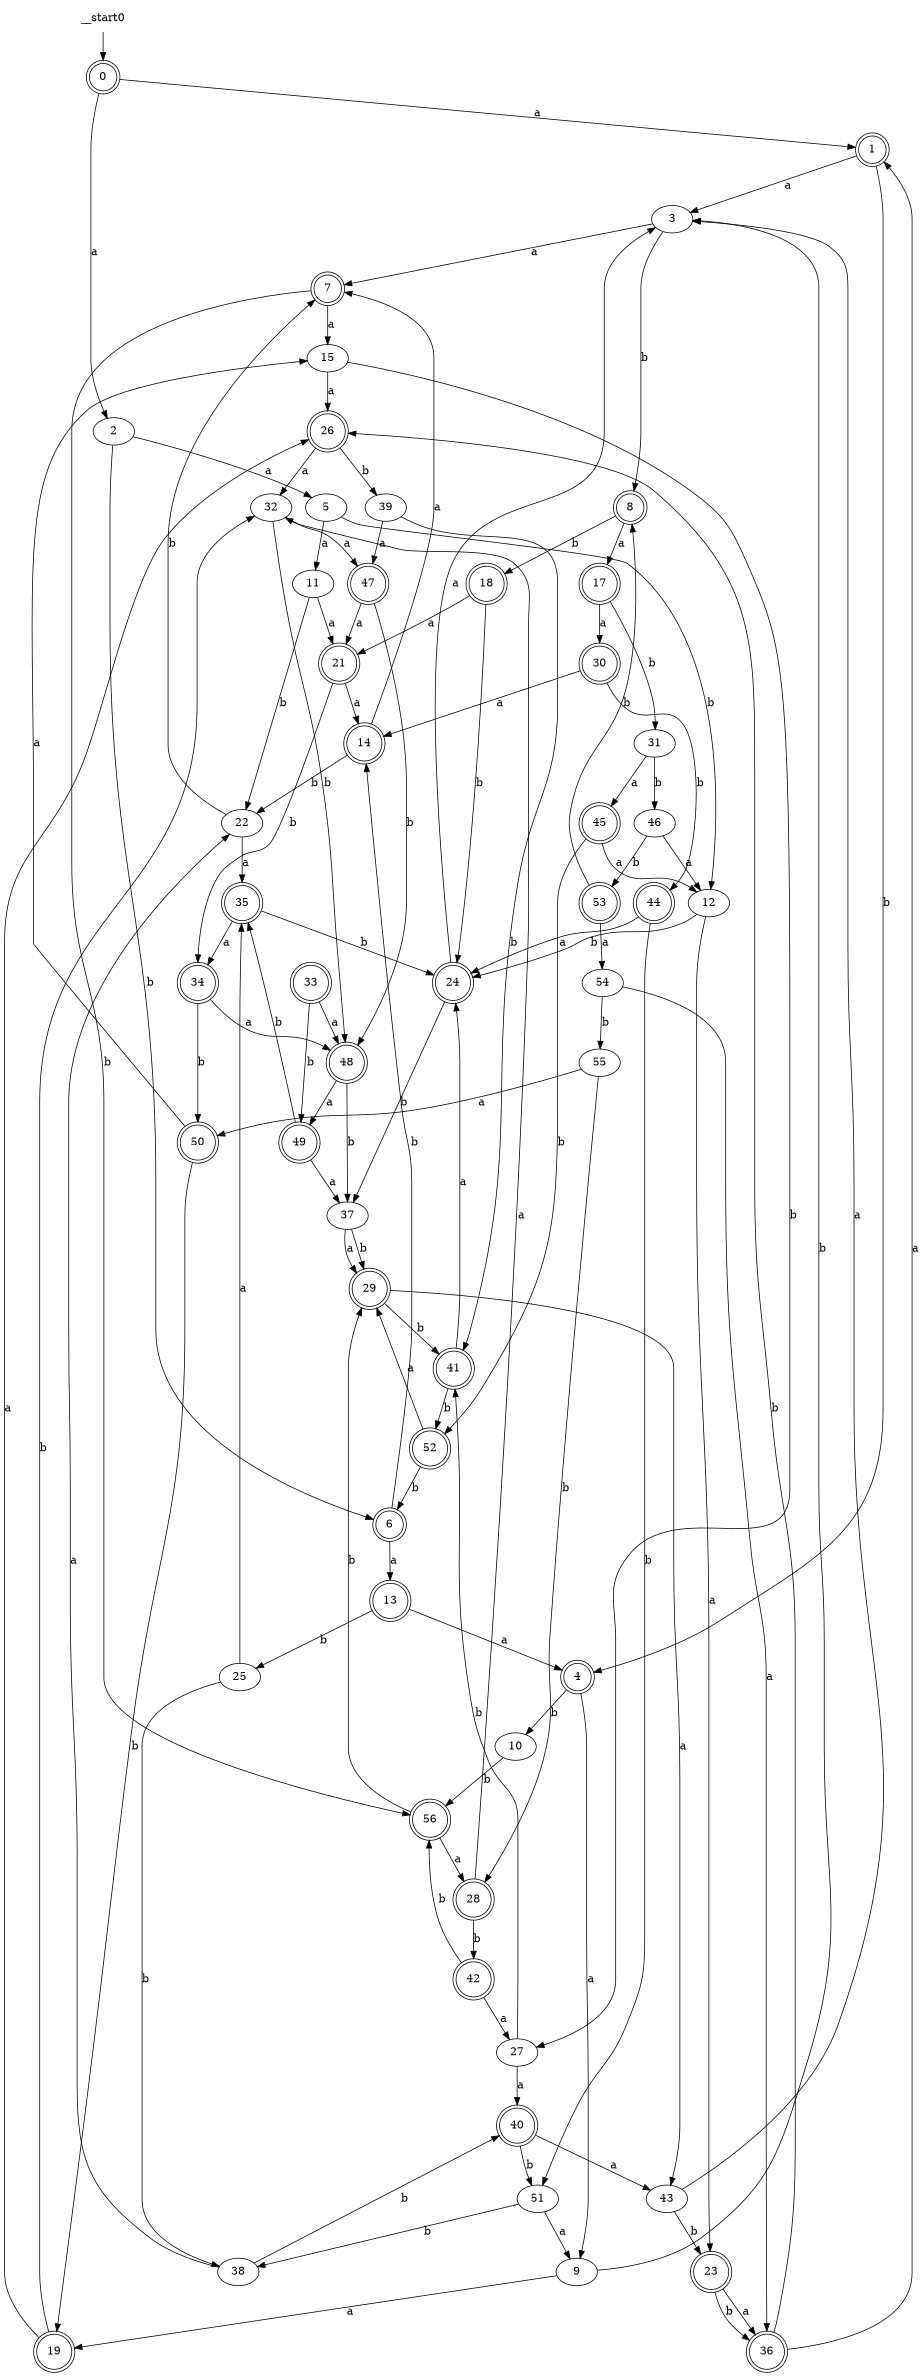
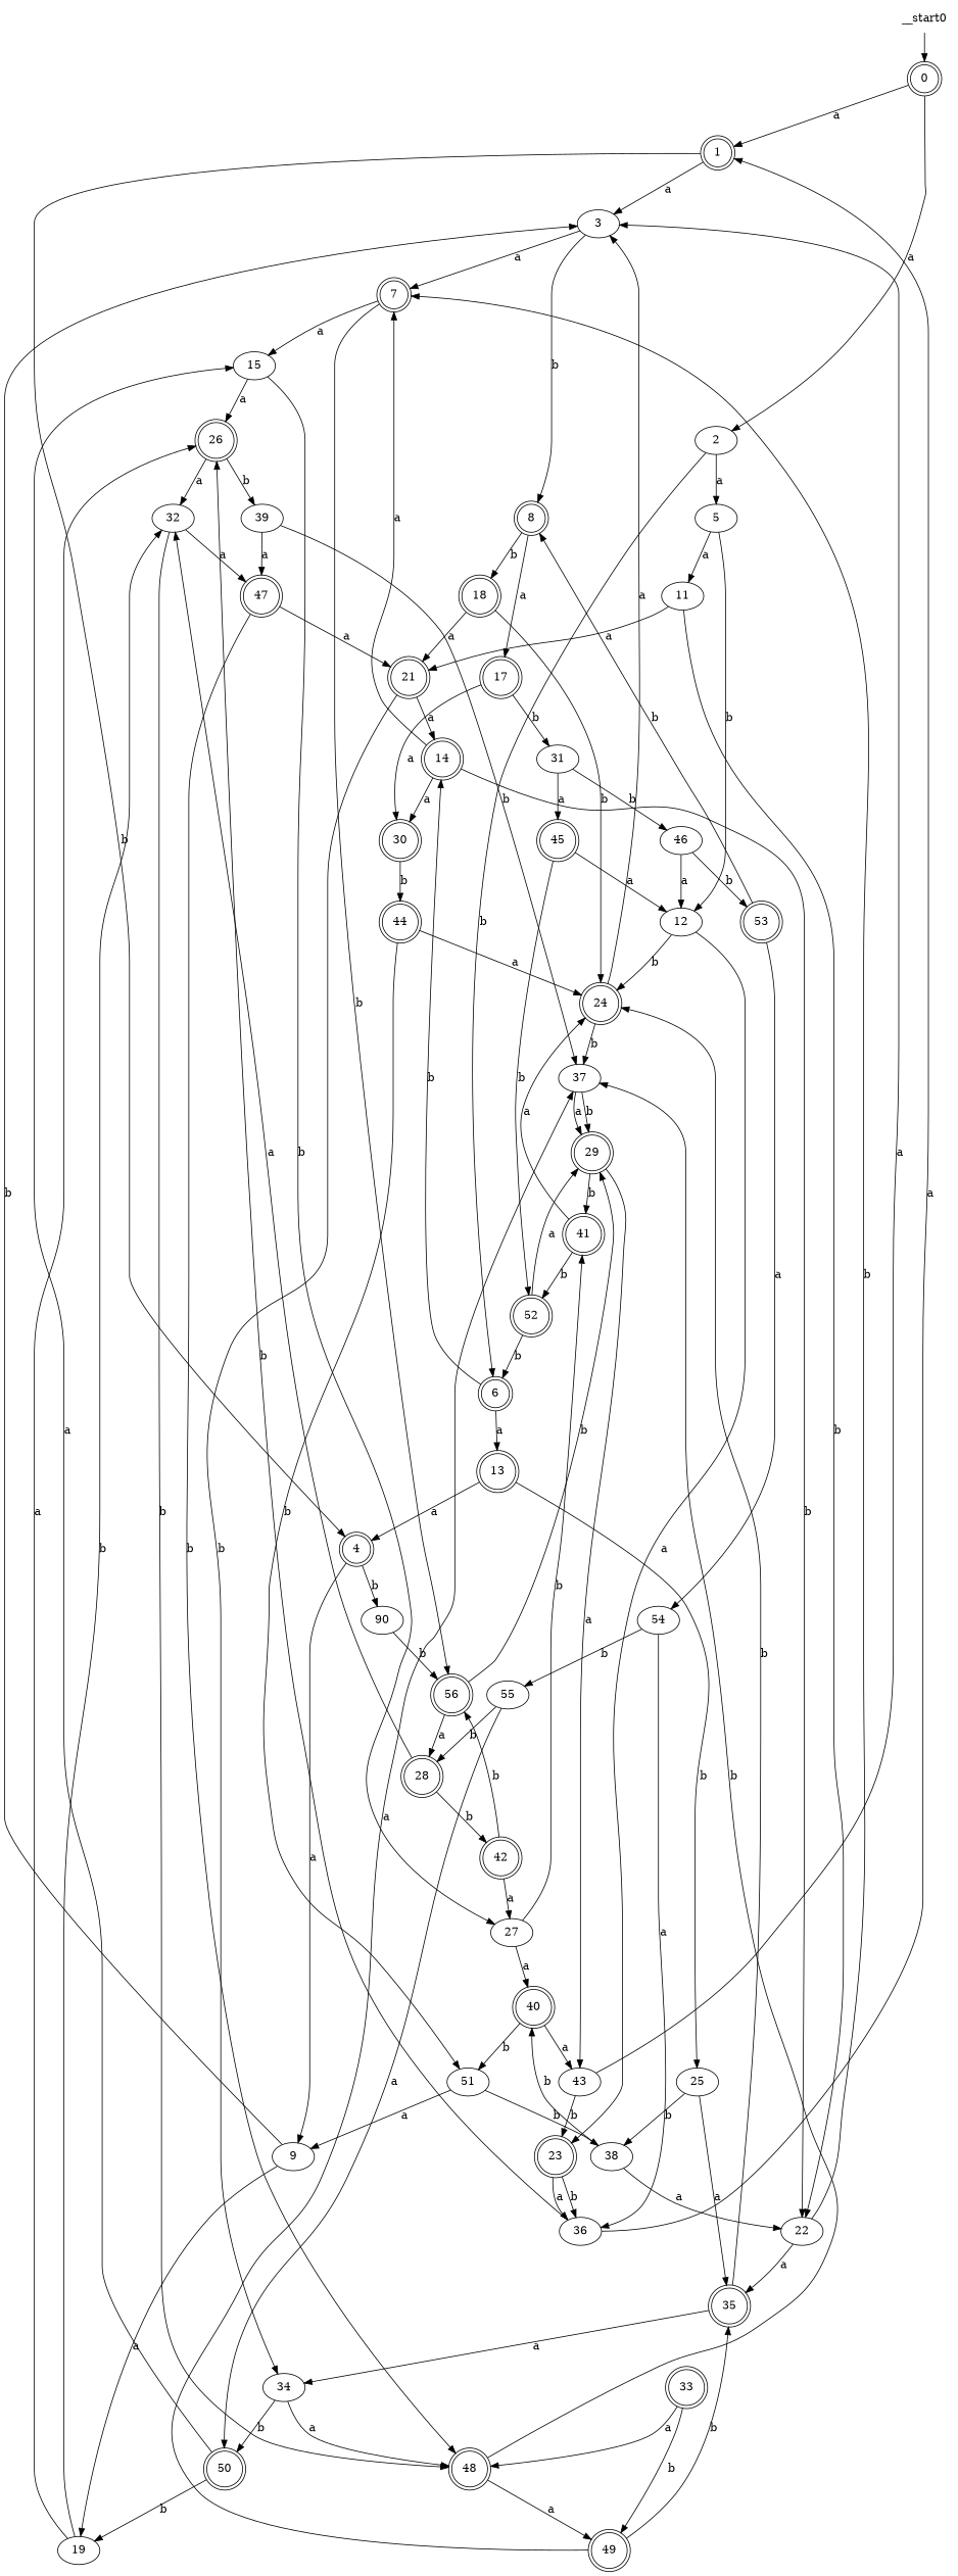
  digraph {
    node [shape=doublecircle]
    __start0 [shape=none]
    0
    1
    2 [shape=""]
    3 [shape=""]
    4
    5 [shape=""]
    6
    7
    8
    9 [shape=""]
-   10 [shape=""]
+   10 [label=90 shape=""]
    11 [shape=""]
    12 [shape=""]
    13
    14
    15 [shape=""]
    n18 [label=56]
    17
    18
-   19
+   19 [shape=""]
    21
    22 [shape=""]
    23
    24
    25 [shape=""]
    26
    27 [shape=""]
    28
    29
    30
    31 [shape=""]
    32 [shape=""]
-   34
+   34 [shape=""]
    35
-   36
+   36 [shape=ellipse]
    37 [shape=""]
    38 [shape=""]
    39 [shape=""]
    40
    41
    42
    43 [shape=""]
    44
    45
    46 [shape=""]
    47
    48
    33
    49
    50
    51 [shape=""]
    52
    53
    54 [shape=""]
    55 [shape=""]
    __start0 -> 0
    0 -> 1 [label=a]
    0 -> 2 [label=a]
    1 -> 3 [label=a]
    1 -> 4 [label=b]
    2 -> 5 [label=a]
    2 -> 6 [label=b]
    3 -> 7 [label=a]
    3 -> 8 [label=b]
    4 -> 9 [label=a]
    4 -> 10 [label=b]
    5 -> 11 [label=a]
    5 -> 12 [label=b]
    6 -> 13 [label=a]
    6 -> 14 [label=b]
    7 -> 15 [label=a]
    7 -> n18 [label=b]
    8 -> 17 [label=a]
    8 -> 18 [label=b]
    9 -> 3 [label=b]
    9 -> 19 [label=a]
    10 -> n18 [label=b]
    11 -> 21 [label=a]
    11 -> 22 [label=b]
    12 -> 23 [label=a]
    12 -> 24 [label=b]
    13 -> 4 [label=a]
    13 -> 25 [label=b]
    14 -> 7 [label=a]
    14 -> 22 [label=b]
    15 -> 26 [label=a]
    15 -> 27 [label=b]
    n18 -> 28 [label=a]
    n18 -> 29 [label=b]
    17 -> 30 [label=a]
    17 -> 31 [label=b]
    18 -> 21 [label=a]
    18 -> 24 [label=b]
    19 -> 26 [label=a]
    19 -> 32 [label=b]
    21 -> 14 [label=a]
    21 -> 34 [label=b]
    22 -> 7 [label=b]
    22 -> 35 [label=a]
    23 -> 36 [label=a]
    23 -> 36 [label=b]
    24 -> 3 [label=a]
    24 -> 37 [label=b]
    25 -> 35 [label=a]
    25 -> 38 [label=b]
    26 -> 32 [label=a]
    26 -> 39 [label=b]
    27 -> 40 [label=a]
    27 -> 41 [label=b]
    28 -> 32 [label=a]
    28 -> 42 [label=b]
    29 -> 41 [label=b]
    29 -> 43 [label=a]
-   30 -> 14 [label=a]
+   14 -> 30 [label=a]
    30 -> 44 [label=b]
    31 -> 45 [label=a]
    31 -> 46 [label=b]
    32 -> 47 [label=a]
    32 -> 48 [label=b]
    34 -> 48 [label=a]
    34 -> 50 [label=b]
    35 -> 24 [label=b]
    35 -> 34 [label=a]
    36 -> 1 [label=a]
    36 -> 26 [label=b]
    37 -> 29 [label=a]
    37 -> 29 [label=b]
    38 -> 22 [label=a]
    38 -> 40 [label=b]
-   39 -> 41 [label=b]
+   39 -> 37 [label=b]
    39 -> 47 [label=a]
    40 -> 43 [label=a]
    40 -> 51 [label=b]
    41 -> 24 [label=a]
    41 -> 52 [label=b]
    42 -> n18 [label=b]
    42 -> 27 [label=a]
    43 -> 3 [label=a]
    43 -> 23 [label=b]
    44 -> 24 [label=a]
    44 -> 51 [label=b]
    45 -> 12 [label=a]
    45 -> 52 [label=b]
    46 -> 12 [label=a]
    46 -> 53 [label=b]
    47 -> 21 [label=a]
    47 -> 48 [label=b]
    48 -> 37 [label=b]
    48 -> 49 [label=a]
    33 -> 48 [label=a]
    33 -> 49 [label=b]
    49 -> 35 [label=b]
    49 -> 37 [label=a]
    50 -> 15 [label=a]
    50 -> 19 [label=b]
    51 -> 9 [label=a]
    51 -> 38 [label=b]
    52 -> 6 [label=b]
    52 -> 29 [label=a]
    53 -> 8 [label=b]
    53 -> 54 [label=a]
    54 -> 36 [label=a]
    54 -> 55 [label=b]
    55 -> 28 [label=b]
    55 -> 50 [label=a]
  }
